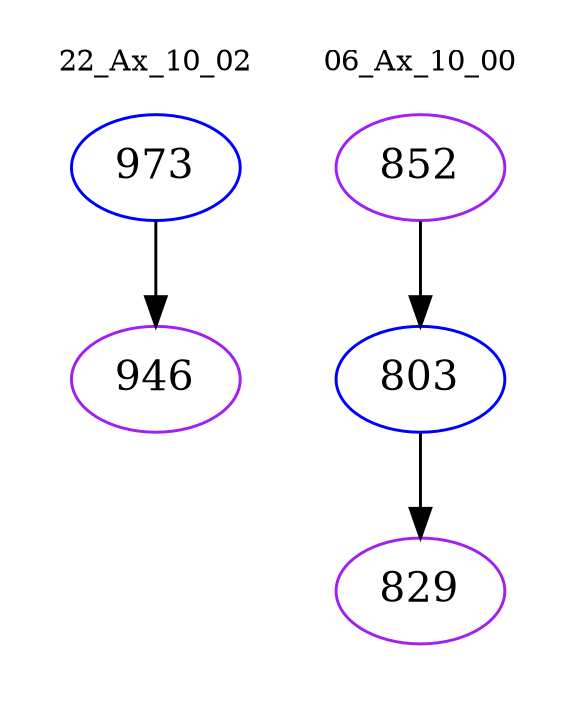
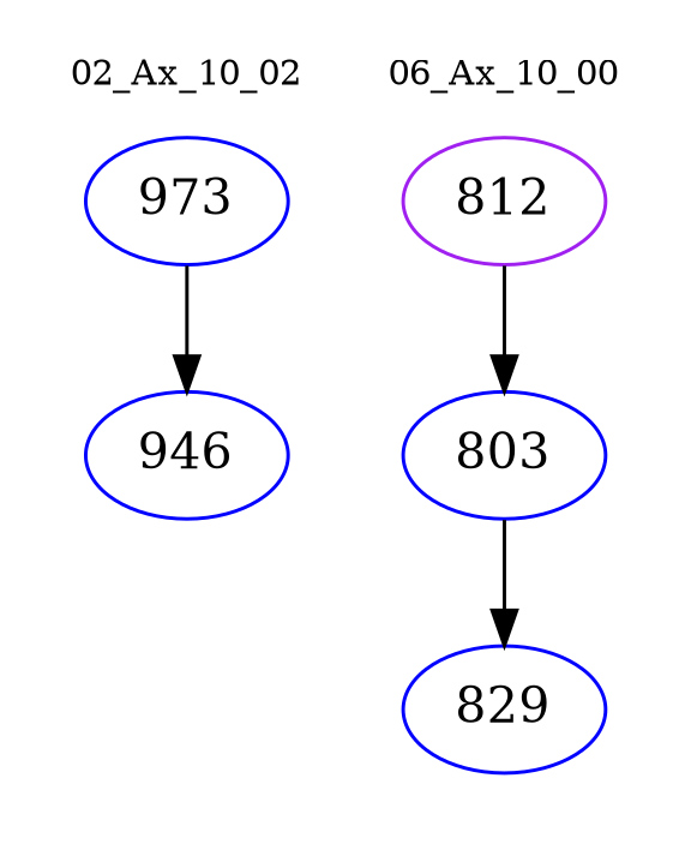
  digraph {
    node [color=blue]
    edge [color=black]
    n1 [label=973]
-   n2 [color=purple label=946]
-   n3 [color=purple label=852]
+   n2 [label=946]
+   n3 [color=purple label=812]
    n4 [label=803]
-   n5 [color=purple label=829]
+   n5 [label=829]
    subgraph cluster_1 {
      color=white
      fontsize=10
-     label="22_Ax_10_02"
+     label="02_Ax_10_02"
      n1
      n2
    }
    subgraph cluster_2 {
      color=white
      fontsize=10
      label="06_Ax_10_00"
      n3
      n4
      n5
    }
    n1 -> n2
    n3 -> n4
    n4 -> n5
  }
